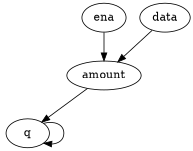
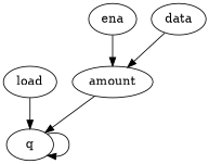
  digraph {
    edge [weight=4.0]
+   load
    q
    ena
    amount
    data
+   load -> q [weight=5.0]
    q -> q
    ena -> amount [weight=9.0]
    amount -> q
    data -> amount [weight=1.0]
  }
